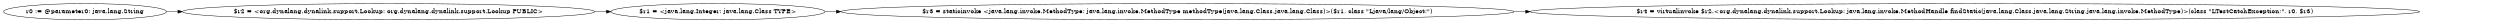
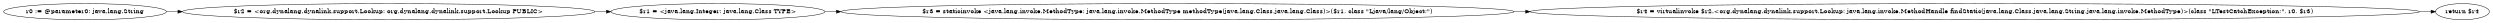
  digraph {
    rankdir=LR
    "r0 := @parameter0: java.lang.String"
    "$r2 = <org.dynalang.dynalink.support.Lookup: org.dynalang.dynalink.support.Lookup PUBLIC>"
    "$r1 = <java.lang.Integer: java.lang.Class TYPE>"
    "$r3 = staticinvoke <java.lang.invoke.MethodType: java.lang.invoke.MethodType methodType(java.lang.Class,java.lang.Class)>($r1, class \"Ljava/lang/Object;\")"
    "$r4 = virtualinvoke $r2.<org.dynalang.dynalink.support.Lookup: java.lang.invoke.MethodHandle findStatic(java.lang.Class,java.lang.String,java.lang.invoke.MethodType)>(class \"LTestCatchException;\", r0, $r3)"
+   "return $r4"
    "r0 := @parameter0: java.lang.String" -> "$r2 = <org.dynalang.dynalink.support.Lookup: org.dynalang.dynalink.support.Lookup PUBLIC>"
    "$r2 = <org.dynalang.dynalink.support.Lookup: org.dynalang.dynalink.support.Lookup PUBLIC>" -> "$r1 = <java.lang.Integer: java.lang.Class TYPE>"
    "$r1 = <java.lang.Integer: java.lang.Class TYPE>" -> "$r3 = staticinvoke <java.lang.invoke.MethodType: java.lang.invoke.MethodType methodType(java.lang.Class,java.lang.Class)>($r1, class \"Ljava/lang/Object;\")"
    "$r3 = staticinvoke <java.lang.invoke.MethodType: java.lang.invoke.MethodType methodType(java.lang.Class,java.lang.Class)>($r1, class \"Ljava/lang/Object;\")" -> "$r4 = virtualinvoke $r2.<org.dynalang.dynalink.support.Lookup: java.lang.invoke.MethodHandle findStatic(java.lang.Class,java.lang.String,java.lang.invoke.MethodType)>(class \"LTestCatchException;\", r0, $r3)"
+   "$r4 = virtualinvoke $r2.<org.dynalang.dynalink.support.Lookup: java.lang.invoke.MethodHandle findStatic(java.lang.Class,java.lang.String,java.lang.invoke.MethodType)>(class \"LTestCatchException;\", r0, $r3)" -> "return $r4"
  }
